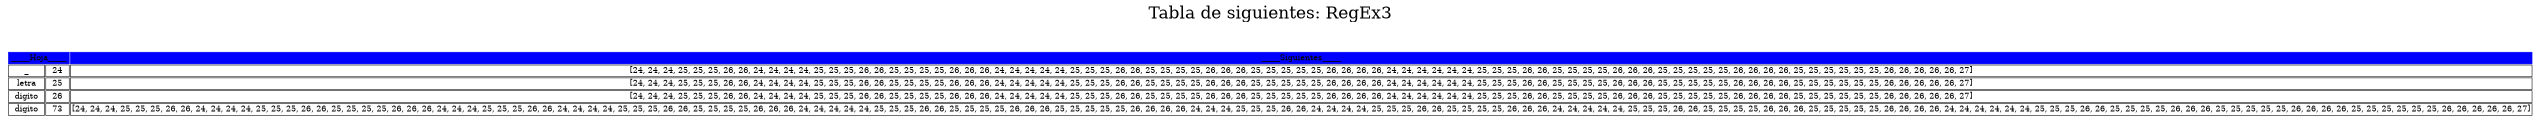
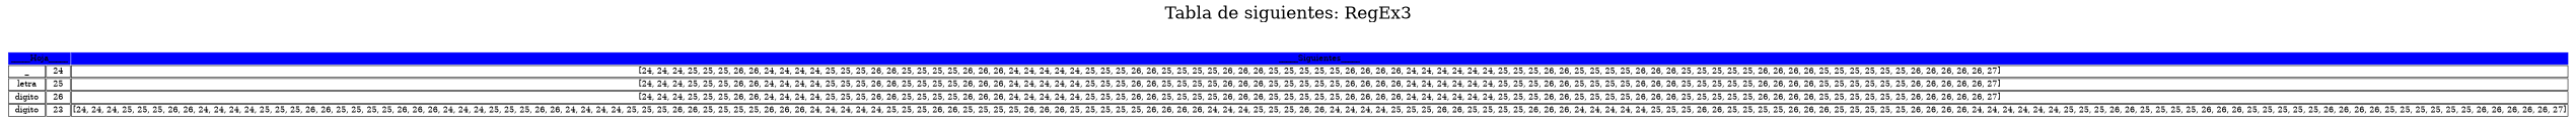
  digraph {
    fontsize=30
    label=<Tabla de siguientes: RegEx3>
    labelloc=t
-   n1 [label=< <table border='0' cellborder='1' cellspacing='2'> <tr><td colspan='2' color='blue' bgcolor='blue'>_____Hoja_____</td><td color='blue' bgcolor='blue'>_____Siguientes_____</td></tr> <tr><td>_</td><td>24</td><td>[24, 24, 24, 25, 25, 25, 26, 26, 24, 24, 24, 24, 25, 25, 25, 26, 26, 25, 25, 25, 25, 26, 26, 26, 24, 24, 24, 24, 24, 25, 25, 25, 26, 26, 25, 25, 25, 25, 26, 26, 26, 25, 25, 25, 25, 25, 26, 26, 26, 26, 24, 24, 24, 24, 24, 24, 25, 25, 25, 26, 26, 25, 25, 25, 25, 26, 26, 26, 25, 25, 25, 25, 25, 26, 26, 26, 26, 25, 25, 25, 25, 25, 25, 26, 26, 26, 26, 26, 27]</td></tr> <tr><td>letra</td><td>25</td><td>[24, 24, 24, 25, 25, 25, 26, 26, 24, 24, 24, 24, 25, 25, 25, 26, 26, 25, 25, 25, 25, 26, 26, 26, 24, 24, 24, 24, 24, 25, 25, 25, 26, 26, 25, 25, 25, 25, 26, 26, 26, 25, 25, 25, 25, 25, 26, 26, 26, 26, 24, 24, 24, 24, 24, 24, 25, 25, 25, 26, 26, 25, 25, 25, 25, 26, 26, 26, 25, 25, 25, 25, 25, 26, 26, 26, 26, 25, 25, 25, 25, 25, 25, 26, 26, 26, 26, 26, 27]</td></tr> <tr><td>digito</td><td>26</td><td>[24, 24, 24, 25, 25, 25, 26, 26, 24, 24, 24, 24, 25, 25, 25, 26, 26, 25, 25, 25, 25, 26, 26, 26, 24, 24, 24, 24, 24, 25, 25, 25, 26, 26, 25, 25, 25, 25, 26, 26, 26, 25, 25, 25, 25, 25, 26, 26, 26, 26, 24, 24, 24, 24, 24, 24, 25, 25, 25, 26, 26, 25, 25, 25, 25, 26, 26, 26, 25, 25, 25, 25, 25, 26, 26, 26, 26, 25, 25, 25, 25, 25, 25, 26, 26, 26, 26, 26, 27]</td></tr> <tr><td>digito</td><td>73</td><td>[24, 24, 24, 25, 25, 25, 26, 26, 24, 24, 24, 24, 25, 25, 25, 26, 26, 25, 25, 25, 25, 26, 26, 26, 24, 24, 24, 25, 25, 25, 26, 26, 24, 24, 24, 24, 25, 25, 25, 26, 26, 25, 25, 25, 25, 26, 26, 26, 24, 24, 24, 24, 24, 25, 25, 25, 26, 26, 25, 25, 25, 25, 26, 26, 26, 25, 25, 25, 25, 25, 26, 26, 26, 26, 24, 24, 24, 25, 25, 25, 26, 26, 24, 24, 24, 24, 25, 25, 25, 26, 26, 25, 25, 25, 25, 26, 26, 26, 24, 24, 24, 24, 24, 25, 25, 25, 26, 26, 25, 25, 25, 25, 26, 26, 26, 25, 25, 25, 25, 25, 26, 26, 26, 26, 24, 24, 24, 24, 24, 24, 25, 25, 25, 26, 26, 25, 25, 25, 25, 26, 26, 26, 25, 25, 25, 25, 25, 26, 26, 26, 26, 25, 25, 25, 25, 25, 25, 26, 26, 26, 26, 26, 27]</td></tr> </table> > shape=plaintext]
+   n1 [label=< <table border='0' cellborder='1' cellspacing='2'> <tr><td colspan='2' color='blue' bgcolor='blue'>_____Hoja_____</td><td color='blue' bgcolor='blue'>_____Siguientes_____</td></tr> <tr><td>_</td><td>24</td><td>[24, 24, 24, 25, 25, 25, 26, 26, 24, 24, 24, 24, 25, 25, 25, 26, 26, 25, 25, 25, 25, 26, 26, 26, 24, 24, 24, 24, 24, 25, 25, 25, 26, 26, 25, 25, 25, 25, 26, 26, 26, 25, 25, 25, 25, 25, 26, 26, 26, 26, 24, 24, 24, 24, 24, 24, 25, 25, 25, 26, 26, 25, 25, 25, 25, 26, 26, 26, 25, 25, 25, 25, 25, 26, 26, 26, 26, 25, 25, 25, 25, 25, 25, 26, 26, 26, 26, 26, 27]</td></tr> <tr><td>letra</td><td>25</td><td>[24, 24, 24, 25, 25, 25, 26, 26, 24, 24, 24, 24, 25, 25, 25, 26, 26, 25, 25, 25, 25, 26, 26, 26, 24, 24, 24, 24, 24, 25, 25, 25, 26, 26, 25, 25, 25, 25, 26, 26, 26, 25, 25, 25, 25, 25, 26, 26, 26, 26, 24, 24, 24, 24, 24, 24, 25, 25, 25, 26, 26, 25, 25, 25, 25, 26, 26, 26, 25, 25, 25, 25, 25, 26, 26, 26, 26, 25, 25, 25, 25, 25, 25, 26, 26, 26, 26, 26, 27]</td></tr> <tr><td>digito</td><td>26</td><td>[24, 24, 24, 25, 25, 25, 26, 26, 24, 24, 24, 24, 25, 25, 25, 26, 26, 25, 25, 25, 25, 26, 26, 26, 24, 24, 24, 24, 24, 25, 25, 25, 26, 26, 25, 25, 25, 25, 26, 26, 26, 25, 25, 25, 25, 25, 26, 26, 26, 26, 24, 24, 24, 24, 24, 24, 25, 25, 25, 26, 26, 25, 25, 25, 25, 26, 26, 26, 25, 25, 25, 25, 25, 26, 26, 26, 26, 25, 25, 25, 25, 25, 25, 26, 26, 26, 26, 26, 27]</td></tr> <tr><td>digito</td><td>23</td><td>[24, 24, 24, 25, 25, 25, 26, 26, 24, 24, 24, 24, 25, 25, 25, 26, 26, 25, 25, 25, 25, 26, 26, 26, 24, 24, 24, 25, 25, 25, 26, 26, 24, 24, 24, 24, 25, 25, 25, 26, 26, 25, 25, 25, 25, 26, 26, 26, 24, 24, 24, 24, 24, 25, 25, 25, 26, 26, 25, 25, 25, 25, 26, 26, 26, 25, 25, 25, 25, 25, 26, 26, 26, 26, 24, 24, 24, 25, 25, 25, 26, 26, 24, 24, 24, 24, 25, 25, 25, 26, 26, 25, 25, 25, 25, 26, 26, 26, 24, 24, 24, 24, 24, 25, 25, 25, 26, 26, 25, 25, 25, 25, 26, 26, 26, 25, 25, 25, 25, 25, 26, 26, 26, 26, 24, 24, 24, 24, 24, 24, 25, 25, 25, 26, 26, 25, 25, 25, 25, 26, 26, 26, 25, 25, 25, 25, 25, 26, 26, 26, 26, 25, 25, 25, 25, 25, 25, 26, 26, 26, 26, 26, 27]</td></tr> </table> > shape=plaintext]
  }
